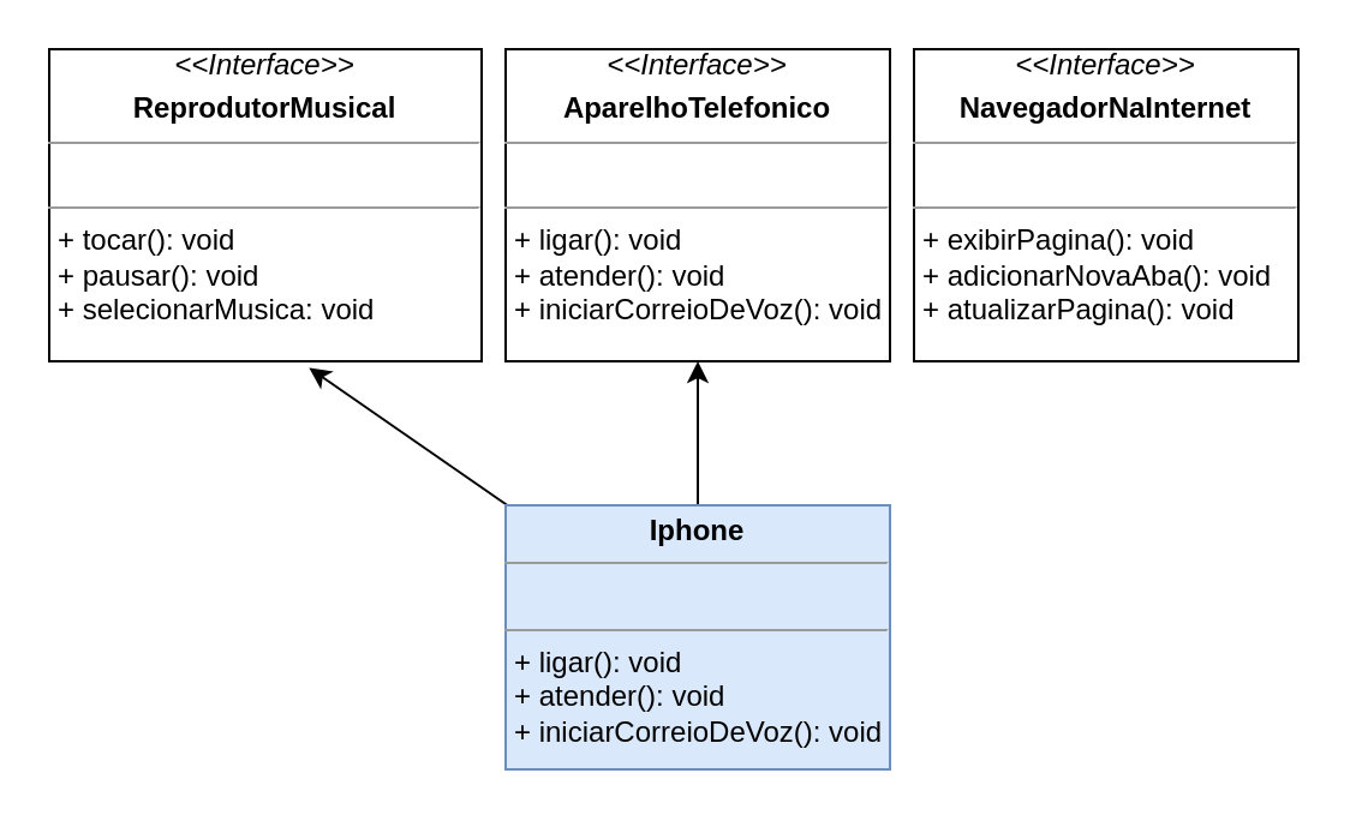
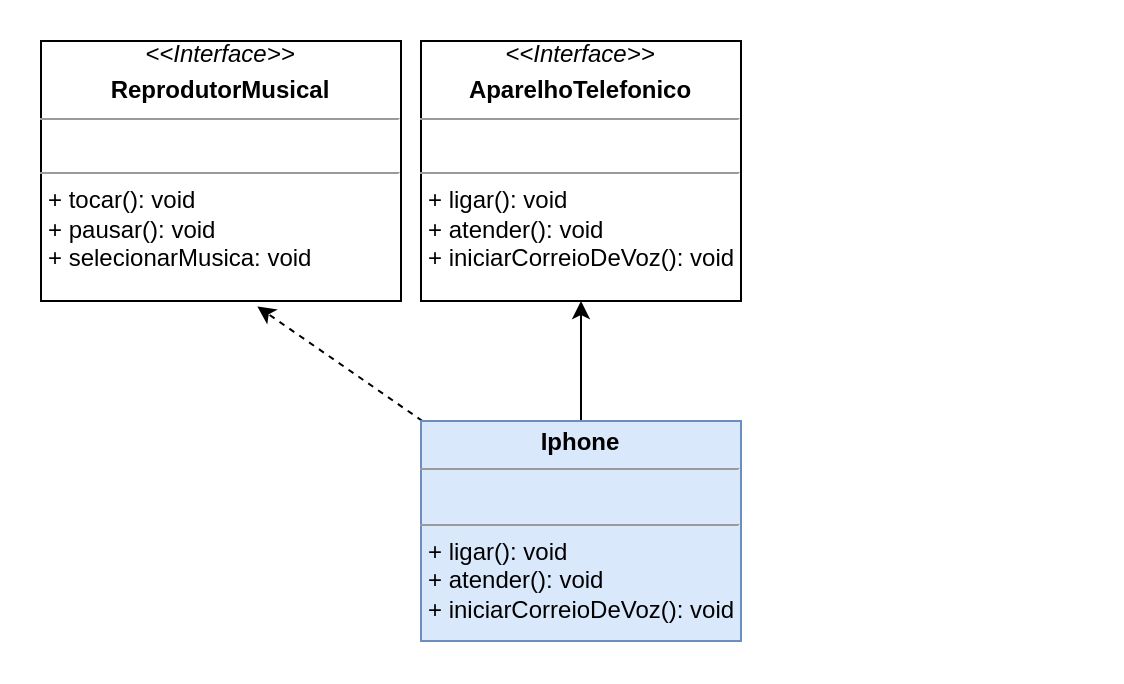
  <mxCell id="0" />
  <mxCell id="1" parent="0" />
  <mxCell id="2" value="&lt;div style=&quot;text-align: center;&quot;&gt;&lt;i style=&quot;background-color: initial; border-color: var(--border-color);&quot;&gt;&amp;lt;&amp;lt;Interface&amp;gt;&amp;gt;&lt;/i&gt;&lt;/div&gt;&lt;p style=&quot;margin:0px;margin-top:4px;text-align:center;&quot;&gt;&lt;b&gt;ReprodutorMusical&lt;/b&gt;&lt;/p&gt;&lt;hr size=&quot;1&quot;&gt;&lt;p style=&quot;margin:0px;margin-left:4px;&quot;&gt;&lt;br&gt;&lt;/p&gt;&lt;hr size=&quot;1&quot;&gt;&lt;p style=&quot;margin:0px;margin-left:4px;&quot;&gt;+ tocar(): void&lt;br&gt;&lt;/p&gt;&lt;p style=&quot;margin:0px;margin-left:4px;&quot;&gt;+ pausar(): void&lt;br&gt;+ selecionarMusica: void&lt;/p&gt;" style="verticalAlign=top;align=left;overflow=fill;fontSize=12;fontFamily=Helvetica;html=1;" vertex="1" parent="1"><mxGeometry x="20" y="20" width="180" height="130" as="geometry" /></mxCell>
  <mxCell id="3" value="&lt;div style=&quot;border-color: var(--border-color); text-align: center;&quot;&gt;&lt;i style=&quot;border-color: var(--border-color); background-color: initial;&quot;&gt;&amp;lt;&amp;lt;Interface&amp;gt;&amp;gt;&lt;/i&gt;&lt;/div&gt;&lt;p style=&quot;margin:0px;margin-top:4px;text-align:center;&quot;&gt;&lt;b&gt;AparelhoTelefonico&lt;/b&gt;&lt;/p&gt;&lt;hr size=&quot;1&quot;&gt;&lt;p style=&quot;margin:0px;margin-left:4px;&quot;&gt;&lt;br&gt;&lt;/p&gt;&lt;hr size=&quot;1&quot;&gt;&lt;p style=&quot;margin:0px;margin-left:4px;&quot;&gt;+ ligar(): void&lt;br&gt;+ atender(): void&lt;br&gt;+ iniciarCorreioDeVoz(): void&lt;/p&gt;" style="verticalAlign=top;align=left;overflow=fill;fontSize=12;fontFamily=Helvetica;html=1;" vertex="1" parent="1"><mxGeometry x="210" y="20" width="160" height="130" as="geometry" /></mxCell>
- <mxCell id="4" value="&lt;div style=&quot;border-color: var(--border-color); text-align: center;&quot;&gt;&lt;i style=&quot;border-color: var(--border-color); background-color: initial;&quot;&gt;&amp;lt;&amp;lt;Interface&amp;gt;&amp;gt;&lt;/i&gt;&lt;/div&gt;&lt;p style=&quot;margin:0px;margin-top:4px;text-align:center;&quot;&gt;&lt;b&gt;NavegadorNaInternet&lt;/b&gt;&lt;/p&gt;&lt;hr size=&quot;1&quot;&gt;&lt;p style=&quot;margin:0px;margin-left:4px;&quot;&gt;&lt;br&gt;&lt;/p&gt;&lt;hr size=&quot;1&quot;&gt;&lt;p style=&quot;margin:0px;margin-left:4px;&quot;&gt;+ exibirPagina(): void&lt;br&gt;+ adicionarNovaAba(): void&lt;br&gt;+ atualizarPagina(): void&lt;/p&gt;" style="verticalAlign=top;align=left;overflow=fill;fontSize=12;fontFamily=Helvetica;html=1;" vertex="1" parent="1"><mxGeometry x="380" y="20" width="160" height="130" as="geometry" /></mxCell>
- <mxCell id="5" style="edgeStyle=none;html=1;entryX=0.601;entryY=1.021;entryDx=0;entryDy=0;entryPerimeter=0;" edge="1" parent="1" source="7" target="2"><mxGeometry relative="1" as="geometry" /></mxCell>
+ <mxCell id="5" style="edgeStyle=none;html=1;entryX=0.601;entryY=1.021;entryDx=0;entryDy=0;entryPerimeter=0;dashed=1;" edge="1" parent="1" source="7" target="2"><mxGeometry relative="1" as="geometry" /></mxCell>
  <mxCell id="6" style="edgeStyle=none;html=1;entryX=0.5;entryY=1;entryDx=0;entryDy=0;" edge="1" parent="1" source="7" target="3"><mxGeometry relative="1" as="geometry" /></mxCell>
  <mxCell id="7" value="&lt;p style=&quot;margin:0px;margin-top:4px;text-align:center;&quot;&gt;&lt;b&gt;Iphone&lt;/b&gt;&lt;/p&gt;&lt;hr size=&quot;1&quot;&gt;&lt;p style=&quot;margin:0px;margin-left:4px;&quot;&gt;&lt;br&gt;&lt;/p&gt;&lt;hr size=&quot;1&quot;&gt;&lt;p style=&quot;margin:0px;margin-left:4px;&quot;&gt;+ ligar(): void&lt;br&gt;+ atender(): void&lt;br&gt;+ iniciarCorreioDeVoz(): void&lt;/p&gt;" style="verticalAlign=top;align=left;overflow=fill;fontSize=12;fontFamily=Helvetica;html=1;fillColor=#dae8fc;strokeColor=#6c8ebf;" vertex="1" parent="1"><mxGeometry x="210" y="210" width="160" height="110" as="geometry" /></mxCell>
